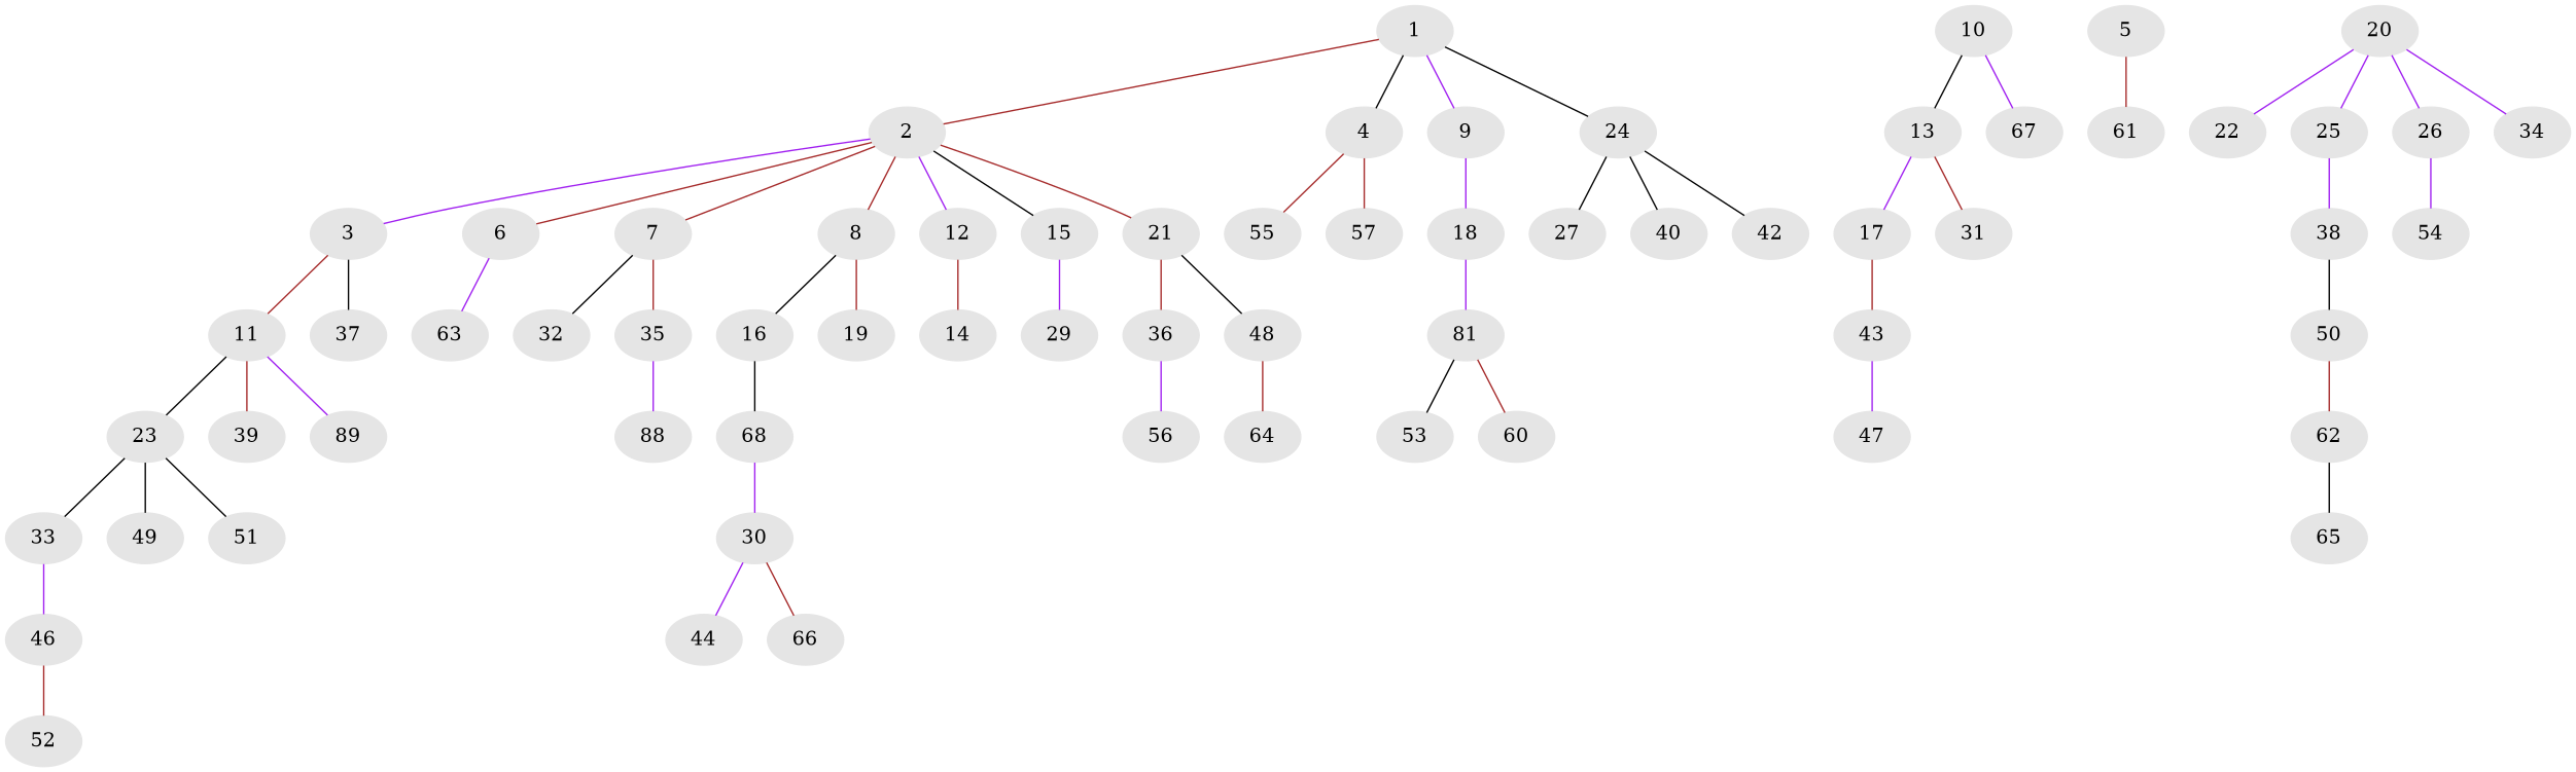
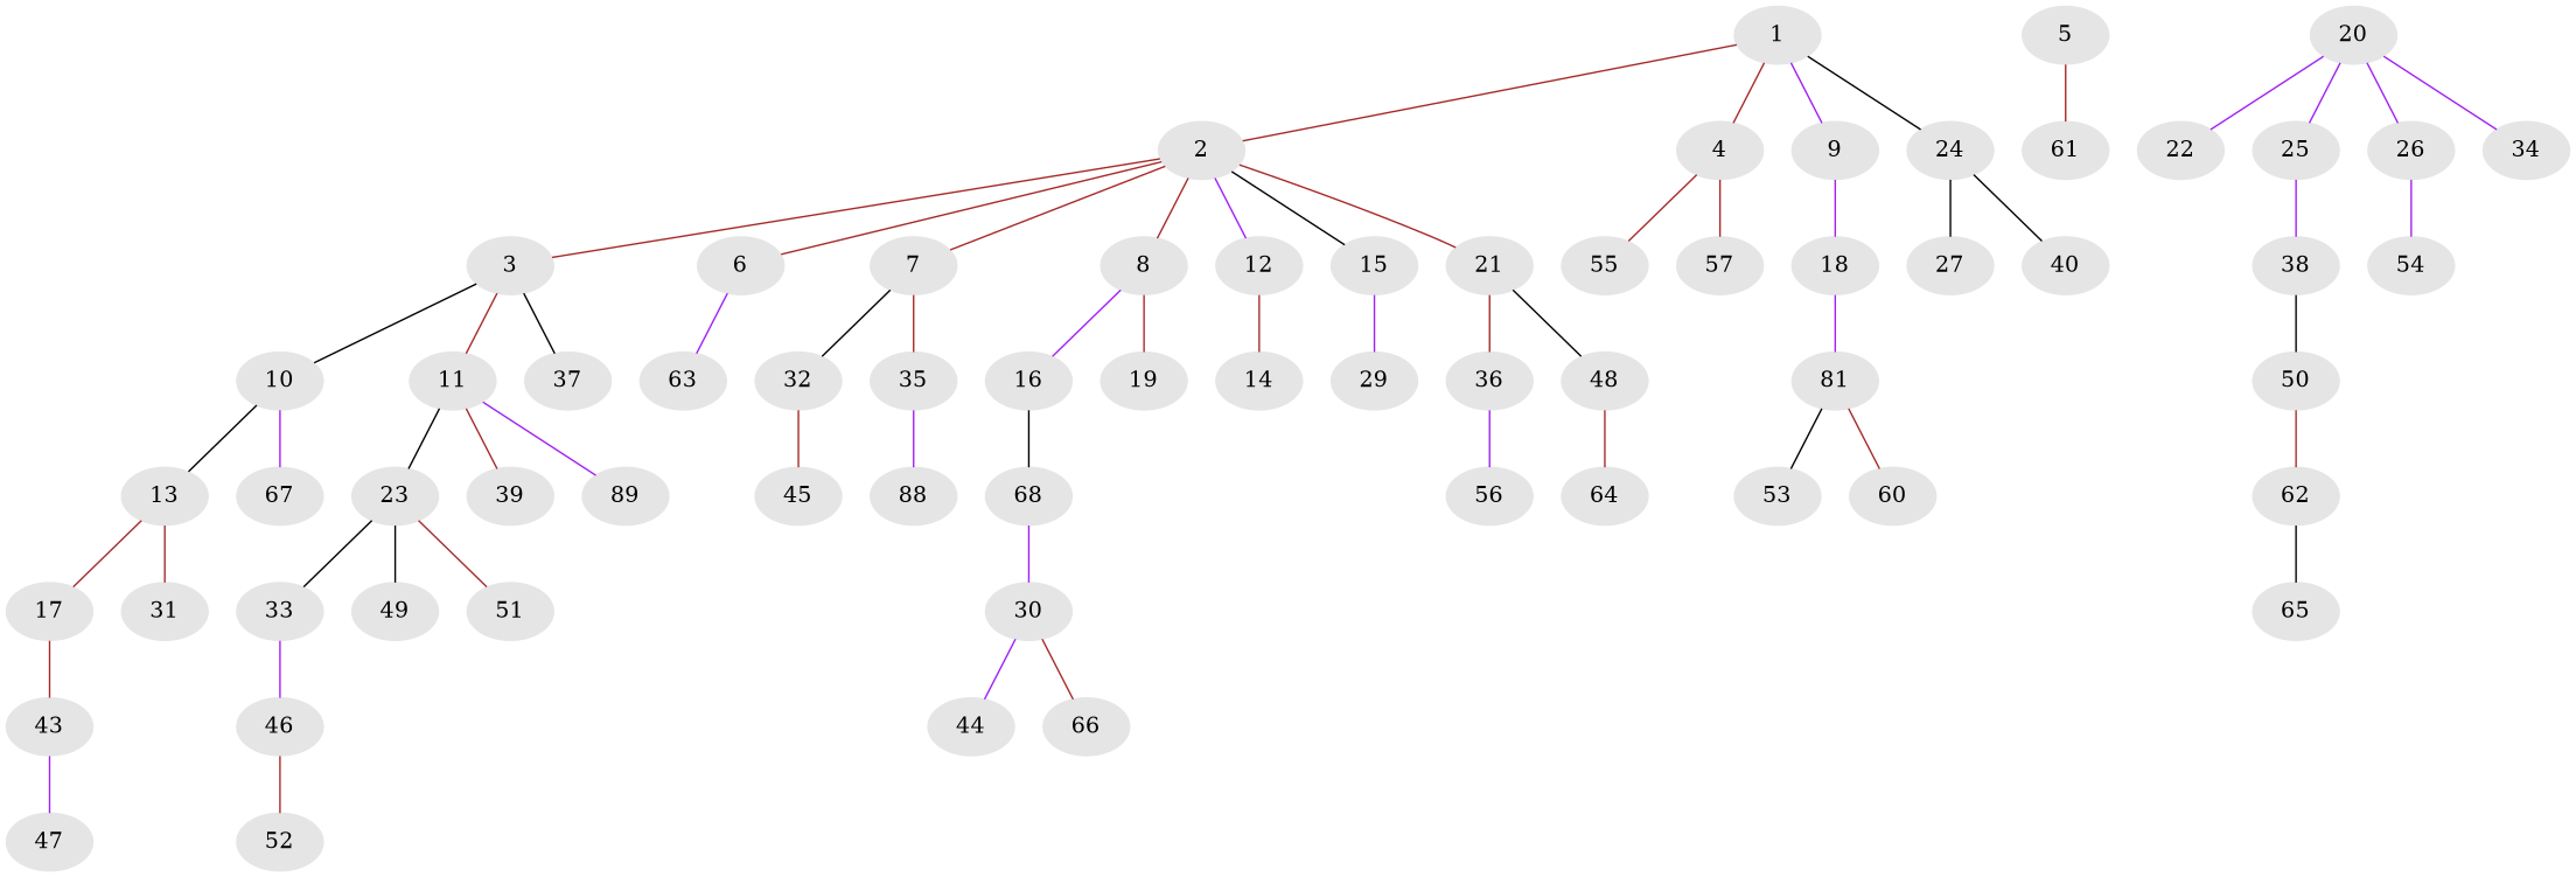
  graph {
    node [color=gray90 style=filled]
    edge [color=brown weight=1.0]
    1
    2
    4
    9
    24
    3
    6
    7
    8
    12
    15
    21
    55
    57
    18
    27
    40
-   42
    10
    11
    37
    5
    61
    63
    32
    35
    16
    19
    14
    29
    36
    48
    13
    67
    23
    39
    n37 [label=89]
    20
    22
    25
    26
    34
+   45
    n44 [label=88]
    n45 [label=68]
    n46 [label=81]
    17
    31
    33
    49
    51
    43
    30
    47
    53
    60
    38
    54
    56
    64
    46
    50
    44
    66
    52
    62
    65
    1 -- 2
-   1 -- 4 [color=black]
+   1 -- 4
    1 -- 9 [color=purple]
    1 -- 24 [color=black]
-   2 -- 3 [color=purple]
+   2 -- 3
    2 -- 6
    2 -- 7
    2 -- 8
    2 -- 12 [color=purple]
    2 -- 15 [color=black]
    2 -- 21
    4 -- 55
    4 -- 57
    9 -- 18 [color=purple]
    24 -- 27 [color=black]
    24 -- 40 [color=black]
-   24 -- 42 [color=black]
+   3 -- 10 [color=black]
    3 -- 11
    3 -- 37 [color=black]
    6 -- 63 [color=purple]
    7 -- 32 [color=black]
    7 -- 35
-   8 -- 16 [color=black]
+   8 -- 16 [color=purple]
    8 -- 19
    12 -- 14
    15 -- 29 [color=purple]
    21 -- 36
    21 -- 48 [color=black]
    18 -- n46 [color=purple]
    10 -- 13 [color=black]
    10 -- 67 [color=purple]
    11 -- 23 [color=black]
    11 -- 39
    11 -- n37 [color=purple]
    5 -- 61
+   32 -- 45
    35 -- n44 [color=purple]
    16 -- n45 [color=black]
    36 -- 56 [color=purple]
    48 -- 64
-   13 -- 17 [color=purple]
+   13 -- 17
    13 -- 31
    23 -- 33 [color=black]
    23 -- 49 [color=black]
-   23 -- 51 [color=black]
+   23 -- 51
    20 -- 22 [color=purple]
    20 -- 25 [color=purple]
    20 -- 26 [color=purple]
    20 -- 34 [color=purple]
    25 -- 38 [color=purple]
    26 -- 54 [color=purple]
    n45 -- 30 [color=purple]
    n46 -- 53 [color=black]
    n46 -- 60
    17 -- 43
    33 -- 46 [color=purple]
    43 -- 47 [color=purple]
    30 -- 44 [color=purple]
    30 -- 66
    38 -- 50 [color=black]
    46 -- 52
    50 -- 62
    62 -- 65 [color=black]
  }
